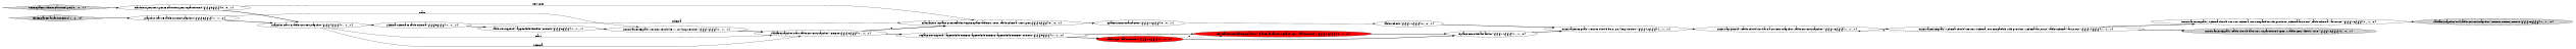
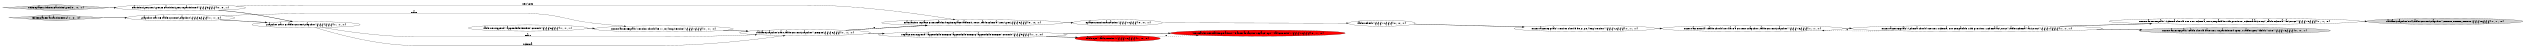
  digraph {
    rankdir=LR
    node [fillcolor=white shape=ellipse style=filled]
    edge [style=bold]
    n1 [fillcolor=lightgray label="testReplaceWithNewPartitionSpec['0', '0', '1']" shape=diamond]
    n2 [label="PartitionSpec newSpec = PartitionSpec.unpartitioned()@@@3@@@['0', '0', '1']"]
    n3 [label="Snapshot start = table.currentSnapshot()@@@4@@@['1', '1', '1']"]
    n4 [label="Transaction replace = TestTables.beginReplace(tableDir,\"test\",table.schema(),newSpec)@@@9@@@['0', '0', '1']"]
    n5 [label="validateSnapshot(start,table.currentSnapshot(),FILE_A)@@@8@@@['1', '1', '1']"]
-   n6 [label="Schema schema = table.schema()@@@5@@@['1', '1', '1']"]
    n7 [label="replace.commitTransaction()@@@10@@@['0', '0', '1']"]
    n8 [label="table.newAppend().appendFile(FILE_A).commit()@@@6@@@['1', '1', '1']"]
    n9 [label="Assert.assertEquals(\"Version should be 1\",1L,(long)version())@@@7@@@['1', '1', '1']"]
    n10 [label="table.refresh()@@@11@@@['0', '0', '1']"]
    n11 [label="Assert.assertEquals(\"Version should be 2\",2L,(long)version())@@@12@@@['1', '1', '1']"]
    n12 [label="Assert.assertEquals(\"Schema should use new schema, not compatible with previous\",schema.asStruct(),table.schema().asStruct())@@@14@@@['1', '1', '1']"]
    n13 [label="Assert.assertEquals(\"Schema should use new schema, not compatible with previous\",schema.asStruct(),table.schema().asStruct())@@@15@@@['1', '1', '0']"]
    n14 [fillcolor=lightgray label="Assert.assertEquals(\"Table should have new unpartitioned spec\",0,table.spec().fields().size())@@@15@@@['0', '0', '1']"]
    n15 [label="Assert.assertNull(\"Table should not have a current snapshot\",table.currentSnapshot())@@@13@@@['1', '1', '1']"]
    n16 [fillcolor=lightgray label="validateSnapshot(null,table.currentSnapshot(),FILE_B,FILE_C,FILE_D)@@@16@@@['1', '1', '0']"]
    n17 [label="replace.newAppend().appendFile(FILE_B).appendFile(FILE_C).appendFile(FILE_D).commit()@@@9@@@['1', '1', '0']"]
    n18 [fillcolor=red label="((TestTables.TestTableOperations)((BaseTransaction)replace).ops()).failCommits(1)@@@10@@@['0', '1', '0']"]
    n19 [fillcolor=red label="table.ops().failCommits(1)@@@10@@@['1', '0', '0']"]
-   n20 [label="replace.commitTransaction()@@@11@@@['1', '1', '0']"]
    n21 [label="Snapshot start = table.currentSnapshot()@@@3@@@['1', '1', '0']"]
    n22 [fillcolor=lightgray label="testReplaceTransactionRetry['1', '0', '0']" shape=diamond]
    n1 -> n2
    n2 -> n3
    n2 -> n4 [label=newSpec style=solid]
    n3 -> n5 [label=schema style=solid]
    n3 -> n5 [label=start style=solid]
-   n3 -> n6
    n4 -> n7
    n5 -> n4
    n5 -> n4 [label=0 style=dashed]
    n5 -> n17
-   n6 -> n4 [label=schema style=solid]
-   n6 -> n8
    n7 -> n10 [style=solid]
    n8 -> n9
    n9 -> n5
    n10 -> n11
    n11 -> n15
    n12 -> n13
    n12 -> n14
    n12 -> n15 [label=0 style=dashed]
    n13 -> n16
    n15 -> n12
    n17 -> n18
    n17 -> n19
-   n18 -> n20
    n19 -> n18 [label=0 style=dashed]
-   n19 -> n20
-   n20 -> n11
    n21 -> n3
    n21 -> n9 [label=start style=solid]
    n22 -> n21
  }
